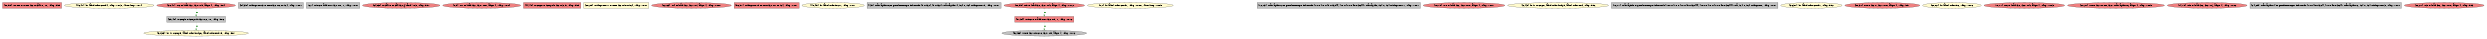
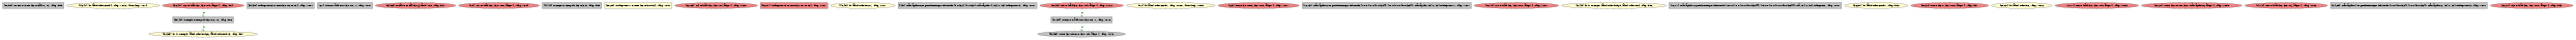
  digraph {
    node [fillcolor=lightcoral shape=ellipse style=filled]
    edge [color=forestgreen fontcolor=forestgreen style=dotted]
-   n1 [label="[58/59]  %rem = srem i32 %call10, 10, !dbg !999" shape=rectangle]
+   n1 [fillcolor=grey label="[58/59]  %rem = srem i32 %call10, 10, !dbg !999" shape=rectangle]
    n2 [fillcolor=lemonchiffon label="[46/47]  br label %for.cond4, !dbg !1013, !llvm.loop !1014"]
    n3 [fillcolor=grey label="[39/40]  %cmp5 = icmp slt i32 %2, 10, !dbg !986" shape=rectangle]
    n4 [fillcolor=lemonchiffon label="[32/33]  br i1 %cmp5, label %for.body6, label %for.end19, !dbg !987"]
    n5 [label="[38/41]  %2 = load i32, i32* %k, align 4, !dbg !984"]
    n6 [fillcolor=grey label="[34/35]  %idxprom13 = sext i32 %6 to i64, !dbg !1001" shape=rectangle]
    n7 [fillcolor=grey label="[6/7]  %inc = add nsw i32 %8, 1, !dbg !1007" shape=rectangle]
    n8 [label="[64/65]  %call10 = call i32 @rand() #3, !dbg !997"]
    n9 [label="[8/9]  %7 = load i32, i32* %m, align 4, !dbg !1004"]
-   n10 [label="[44/45]  %cmp8 = icmp slt i32 %3, 5, !dbg !995" shape=rectangle]
+   n10 [fillcolor=grey label="[44/45]  %cmp8 = icmp slt i32 %3, 5, !dbg !995" shape=rectangle]
    n11 [fillcolor=lemonchiffon label="[28/29]  %idxprom11 = sext i32 %5 to i64, !dbg !1001" shape=rectangle]
    n12 [label="[62/63]  %4 = load i32, i32* %i, align 4, !dbg !1000"]
    n13 [label="[56/57]  %idxprom15 = sext i32 %7 to i64, !dbg !1001" shape=rectangle]
    n14 [fillcolor=lemonchiffon label="[48/49]  br label %for.inc17, !dbg !1011"]
    n15 [fillcolor=grey label="[4/5]  %arrayidx16 = getelementptr inbounds [5 x i32], [5 x i32]* %arrayidx14, i64 0, i64 %idxprom15, !dbg !1001" shape=rectangle]
    n16 [fillcolor=grey label="[52/53]  store i32 %inc18, i32* %k, align 4, !dbg !1012"]
    n17 [fillcolor=lemonchiffon label="[0/1]  br label %for.cond7, !dbg !1008, !llvm.loop !1009"]
    n18 [label="[50/55]  %9 = load i32, i32* %k, align 4, !dbg !1012"]
-   n19 [label="[51/54]  %inc18 = add nsw i32 %9, 1, !dbg !1012" shape=rectangle]
+   n19 [fillcolor=grey label="[51/54]  %inc18 = add nsw i32 %9, 1, !dbg !1012" shape=rectangle]
+   n20 [label="[2/3]  store i32 %inc, i32* %m, align 4, !dbg !1007"]
    n21 [fillcolor=grey label="[12/13]  %arrayidx12 = getelementptr inbounds [10 x [10 x [5 x i32]]], [10 x [10 x [5 x i32]]]* %arrayidx, i64 0, i64 %idxprom11, !dbg !1001" shape=rectangle]
    n22 [label="[18/19]  %8 = load i32, i32* %m, align 4, !dbg !1007"]
    n23 [fillcolor=lemonchiffon label="[42/43]  br i1 %cmp8, label %for.body9, label %for.end, !dbg !996"]
    n24 [fillcolor=grey label="[16/17]  %arrayidx = getelementptr inbounds [100 x [10 x [10 x [5 x i32]]]], [100 x [10 x [10 x [5 x i32]]]]* %a, i64 0, i64 %idxprom, !dbg !1001" shape=rectangle]
    n25 [fillcolor=lemonchiffon label="[36/37]  br label %for.cond7, !dbg !992"]
    n26 [label="[30/31]  store i32 0, i32* %m, align 4, !dbg !991"]
    n27 [fillcolor=lemonchiffon label="[60/61]  br label %for.inc, !dbg !1006"]
    n28 [label="[10/11]  %6 = load i32, i32* %k, align 4, !dbg !1003"]
    n29 [label="[20/21]  store i32 %rem, i32* %arrayidx16, align 4, !dbg !1005"]
    n30 [label="[14/15]  %5 = load i32, i32* %j, align 4, !dbg !1002"]
    n31 [fillcolor=grey label="[24/25]  %arrayidx14 = getelementptr inbounds [10 x [5 x i32]], [10 x [5 x i32]]* %arrayidx12, i64 0, i64 %idxprom13, !dbg !1001" shape=rectangle]
    n32 [label="[26/27]  %3 = load i32, i32* %m, align 4, !dbg !993"]
    n3 -> n4 [label=T]
    n5 -> n3 [label=T]
    n18 -> n19 [label=T]
    n19 -> n16 [label=T]
  }
